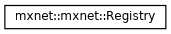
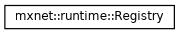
  digraph {
    rankdir=LR
-   n1 [color=black fillcolor=white fontname=Helvetica fontsize=10 height=0.2 label="mxnet::mxnet::Registry" shape=record style=filled width=0.4]
+   n1 [color=black fillcolor=white fontname=Helvetica fontsize=10 height=0.2 label="mxnet::runtime::Registry" shape=record style=filled width=0.4]
  }
